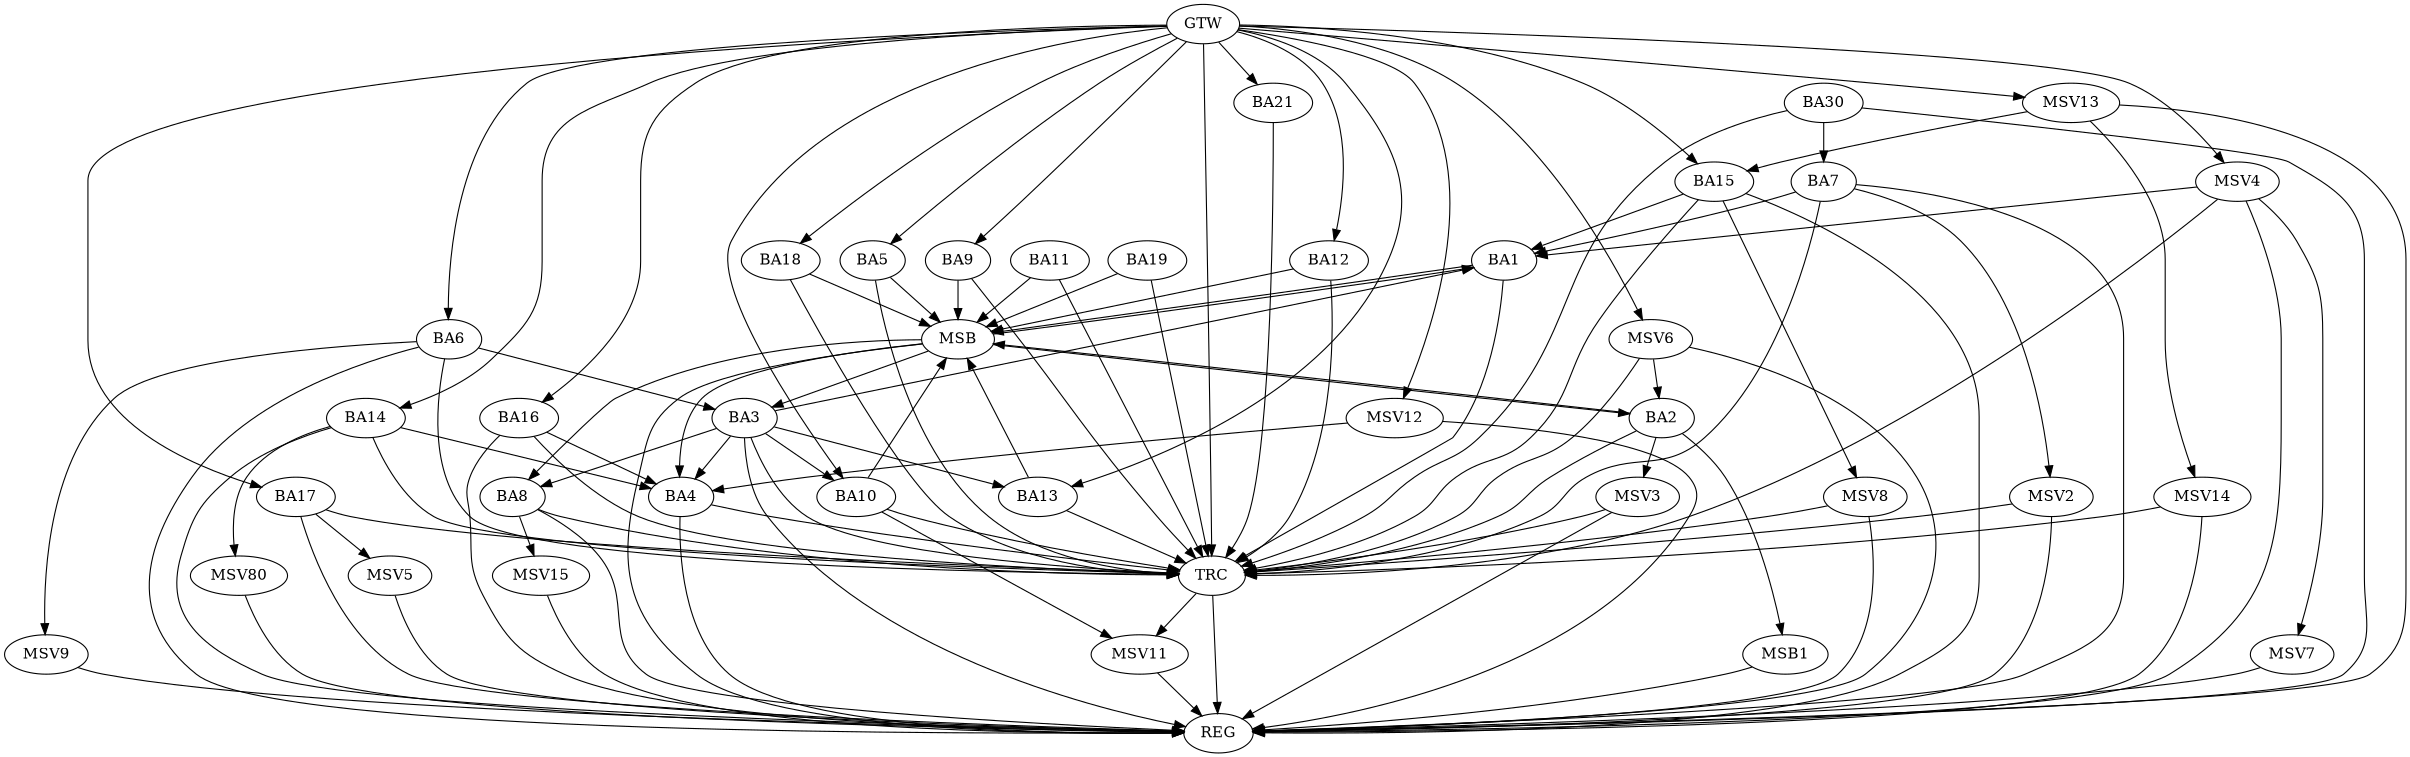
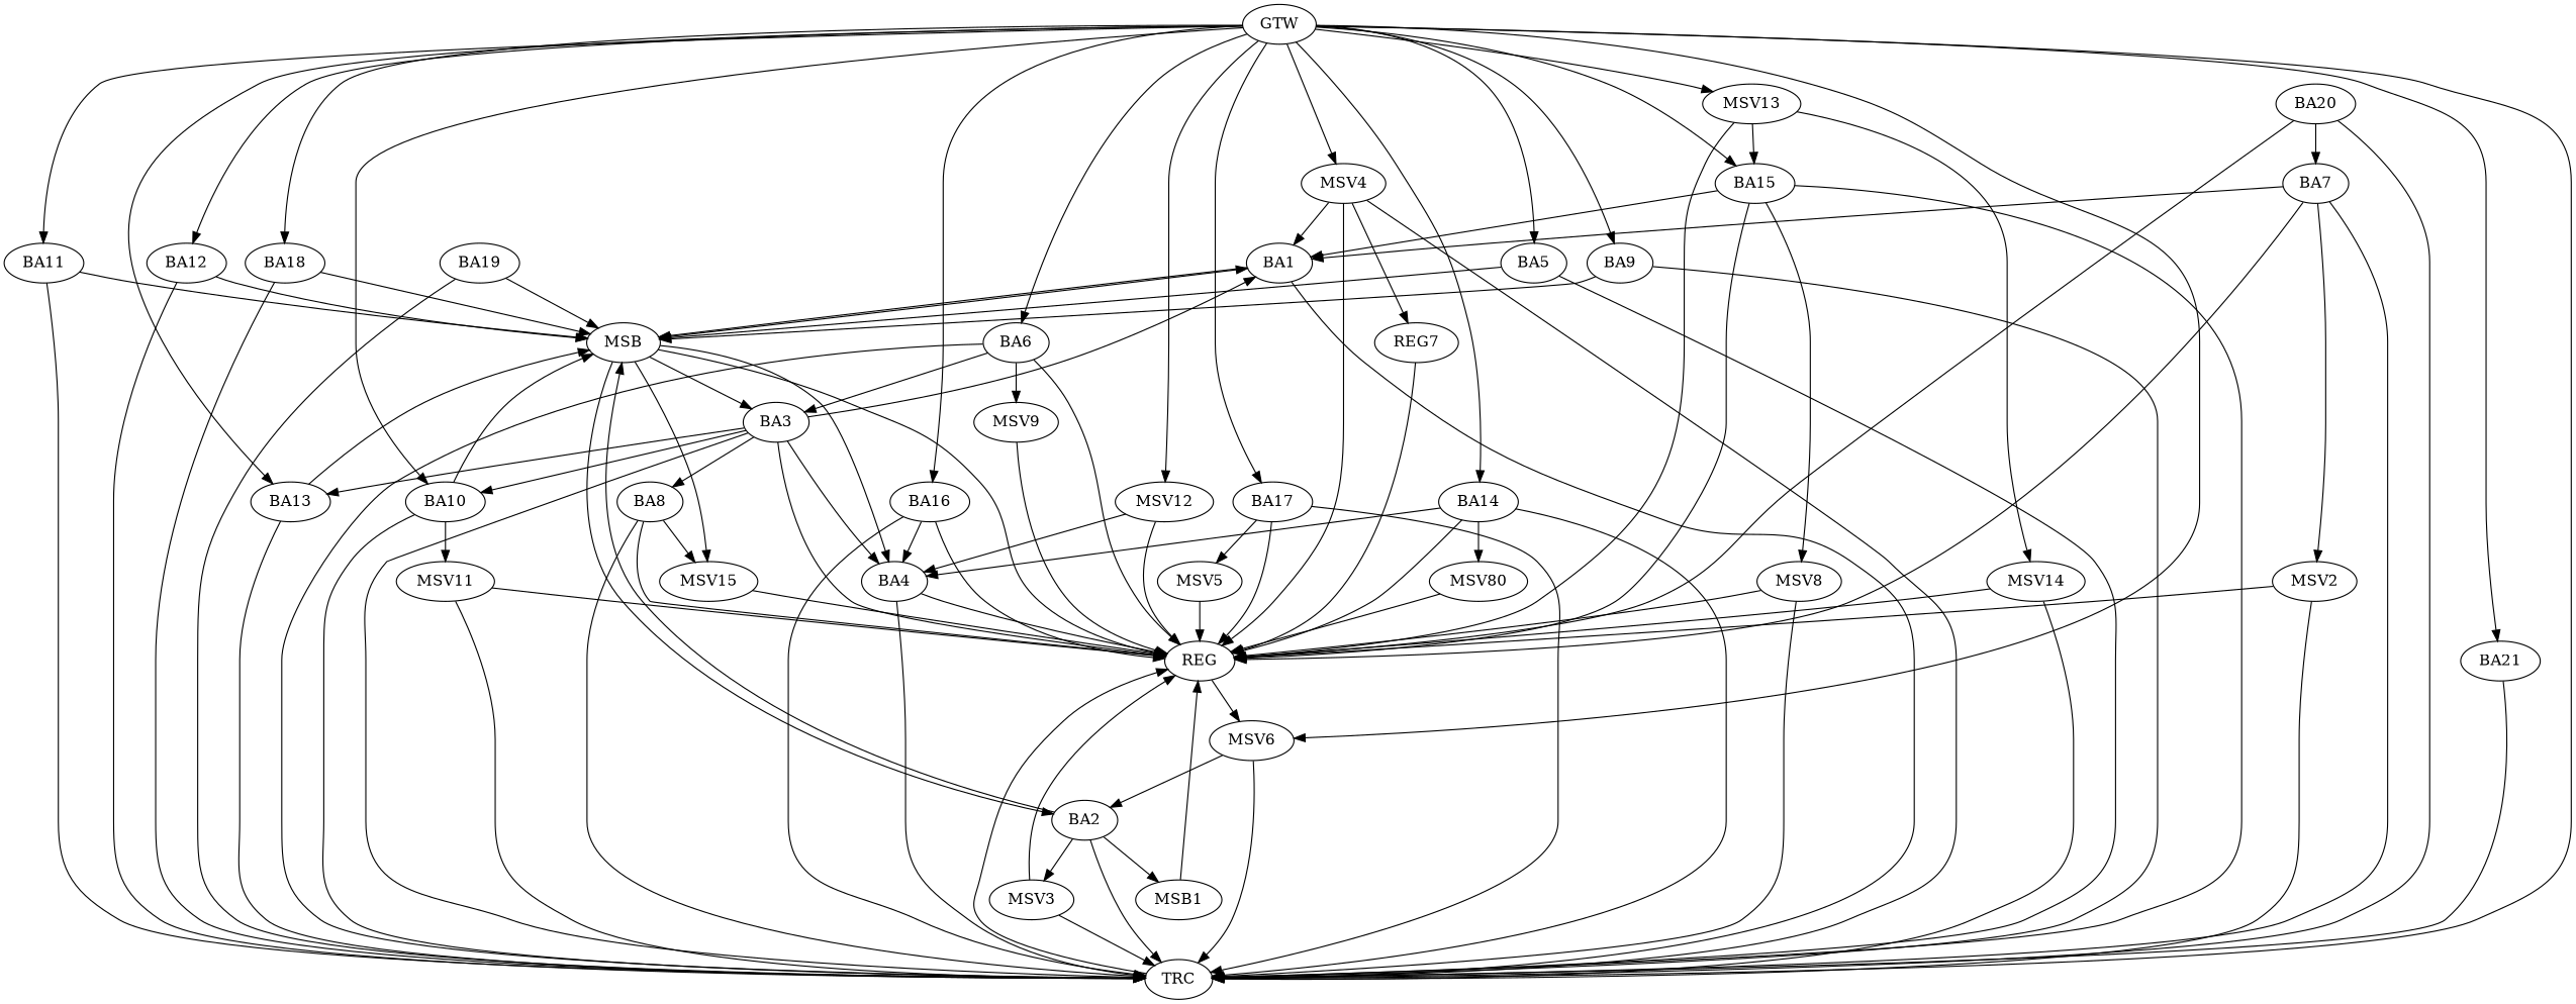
  strict digraph {
    n1 [label=BA1]
    n2 [label=MSB]
    n3 [label=TRC]
    n4 [label=BA2]
    n5 [label=BA3]
    n6 [label=BA4]
    n7 [label=BA8]
    n8 [label=REG]
    n9 [label=MSB1]
    n10 [label=MSV3]
    n11 [label=BA10]
    n12 [label=BA13]
    n13 [label=MSV15]
    n14 [label=MSV11]
    n15 [label=BA21]
    n16 [label=BA5]
    n17 [label=BA6]
    n18 [label=MSV9]
    n19 [label=BA7]
    n20 [label=MSV2]
    n21 [label=BA9]
    n22 [label=BA11]
    n23 [label=BA12]
    n24 [label=BA14]
    n25 [label=MSV80]
    n26 [label=BA15]
    n27 [label=MSV8]
    n28 [label=BA16]
    n29 [label=BA17]
    n30 [label=MSV5]
    n31 [label=BA18]
    n32 [label=BA19]
-   n33 [label=BA30]
+   n33 [label=BA20]
    n34 [label=GTW]
    n35 [label=MSV4]
    n36 [label=MSV6]
    n37 [label=MSV12]
    n38 [label=MSV13]
-   n39 [label=MSV7]
+   n39 [label=REG7]
    n40 [label=MSV14]
    n1 -> n2
    n1 -> n3
    n2 -> n1
    n2 -> n4
    n2 -> n5
    n2 -> n6
-   n2 -> n7
+   n2 -> n13
    n2 -> n8
    n3 -> n8
    n4 -> n2
    n4 -> n3
    n4 -> n9
    n4 -> n10
    n5 -> n1
    n5 -> n3
    n5 -> n6
    n5 -> n7
    n5 -> n8
    n5 -> n11
    n5 -> n12
    n6 -> n3
    n6 -> n8
    n7 -> n3
    n7 -> n8
    n7 -> n13
    n9 -> n8
    n10 -> n3
    n10 -> n8
    n11 -> n2
    n11 -> n3
    n11 -> n14
    n12 -> n2
    n12 -> n3
    n13 -> n8
-   n3 -> n14
+   n14 -> n3
    n14 -> n8
    n15 -> n3
    n16 -> n2
    n16 -> n3
    n17 -> n3
    n17 -> n5
    n17 -> n8
    n17 -> n18
    n18 -> n8
    n19 -> n1
    n19 -> n3
    n19 -> n8
    n19 -> n20
    n20 -> n3
    n20 -> n8
    n21 -> n2
    n21 -> n3
    n22 -> n2
    n22 -> n3
    n23 -> n2
    n23 -> n3
    n24 -> n3
    n24 -> n6
    n24 -> n8
    n24 -> n25
    n25 -> n8
    n26 -> n1
    n26 -> n3
    n26 -> n8
    n26 -> n27
    n27 -> n3
    n27 -> n8
    n28 -> n3
    n28 -> n6
    n28 -> n8
    n29 -> n3
    n29 -> n8
    n29 -> n30
    n30 -> n8
    n31 -> n2
    n31 -> n3
    n32 -> n2
    n32 -> n3
    n33 -> n3
    n33 -> n8
    n33 -> n19
    n34 -> n3
    n34 -> n11
    n34 -> n12
    n34 -> n15
    n34 -> n16
    n34 -> n17
    n34 -> n21
+   n34 -> n22
    n34 -> n23
    n34 -> n24
    n34 -> n26
    n34 -> n28
    n34 -> n29
    n34 -> n31
    n34 -> n35
    n34 -> n36
    n34 -> n37
    n34 -> n38
    n35 -> n1
    n35 -> n3
    n35 -> n8
    n35 -> n39
    n36 -> n3
    n36 -> n4
-   n36 -> n8
+   n8 -> n36
    n37 -> n6
    n37 -> n8
    n38 -> n8
    n38 -> n26
    n38 -> n40
    n39 -> n8
    n40 -> n3
    n40 -> n8
  }
